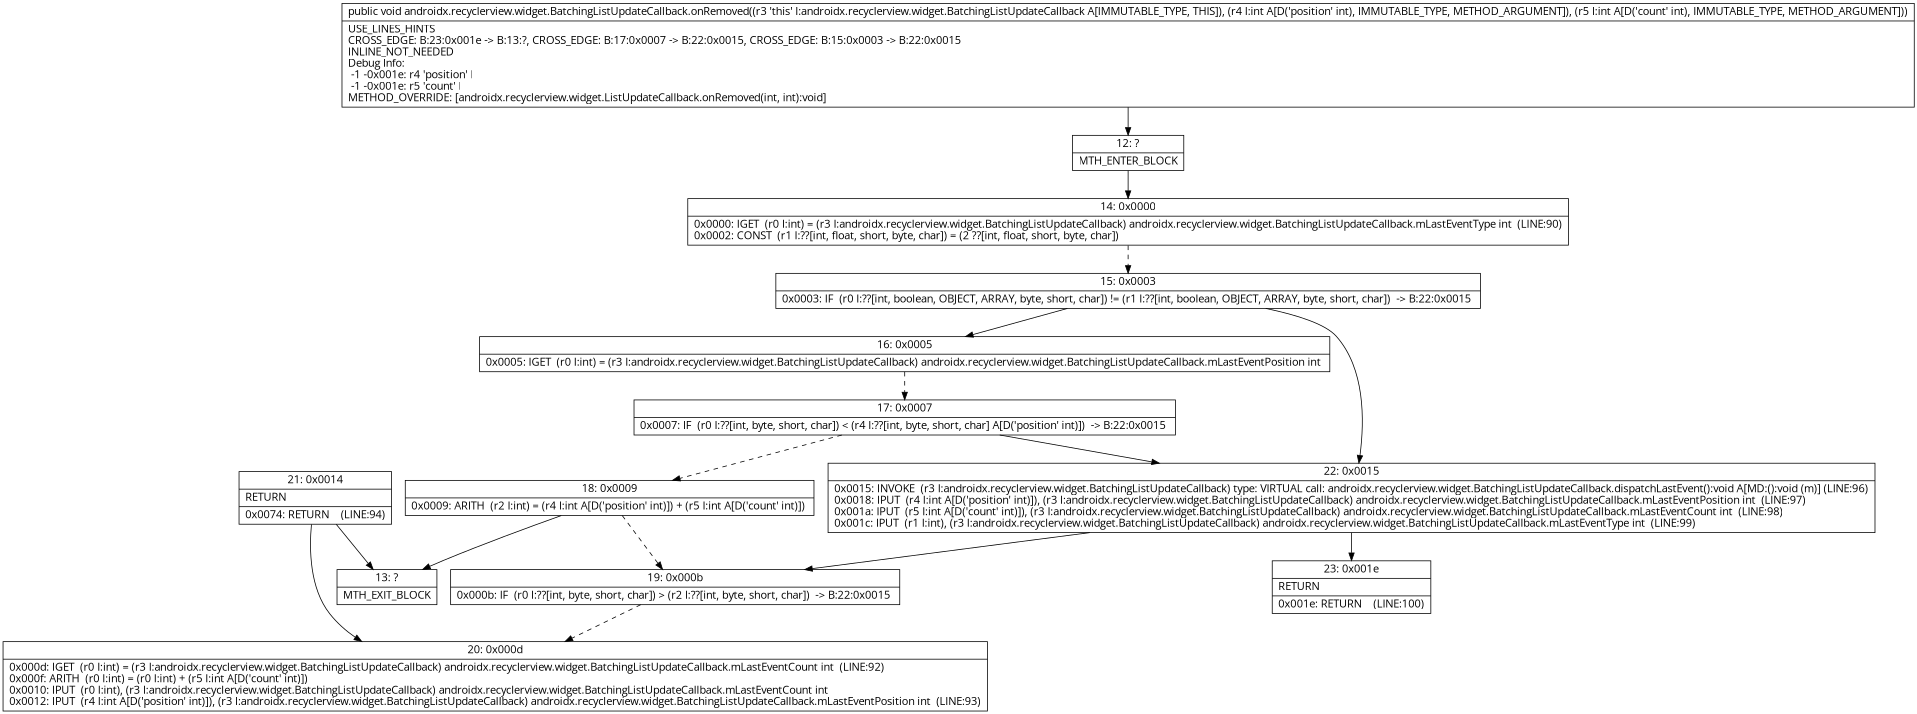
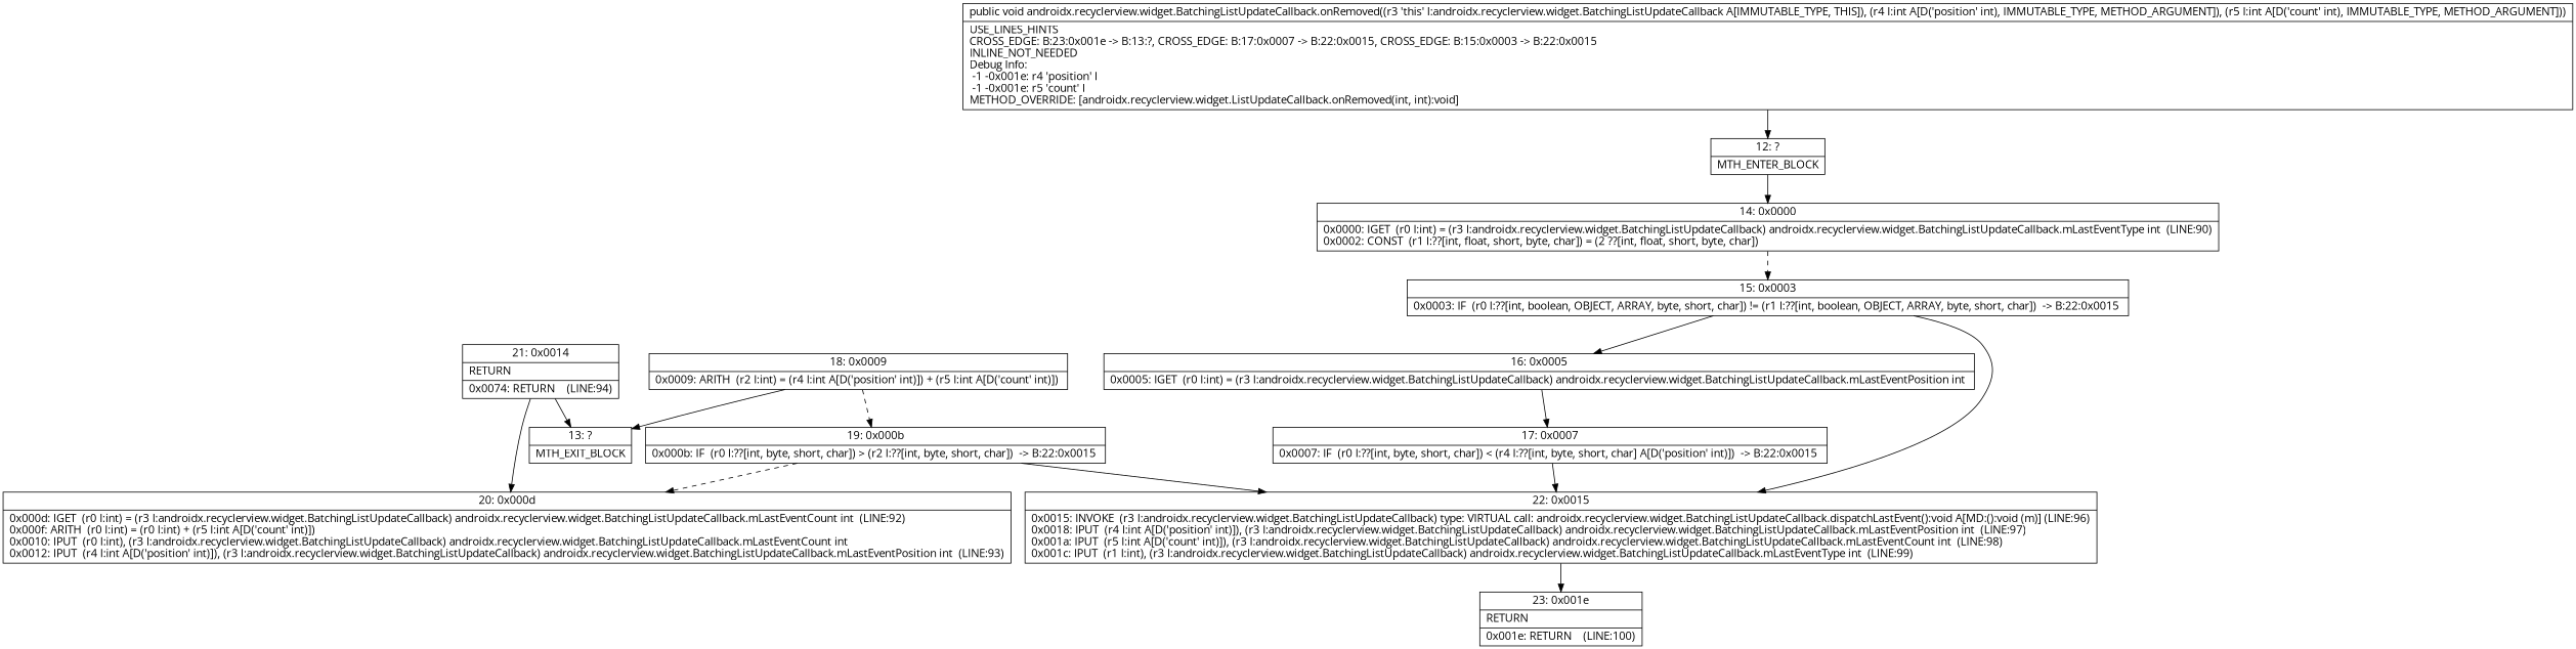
  digraph {
    fontname="Open Sans"
    node [fontname="Open Sans" shape=record]
    edge [fontname="Open Sans"]
    n1 [label="{12\:\ ?|MTH_ENTER_BLOCK\l}"]
    n2 [label="{14\:\ 0x0000|0x0000: IGET  (r0 I:int) = (r3 I:androidx.recyclerview.widget.BatchingListUpdateCallback) androidx.recyclerview.widget.BatchingListUpdateCallback.mLastEventType int  (LINE:90)\l0x0002: CONST  (r1 I:??[int, float, short, byte, char]) = (2 ??[int, float, short, byte, char]) \l}"]
    n3 [label="{15\:\ 0x0003|0x0003: IF  (r0 I:??[int, boolean, OBJECT, ARRAY, byte, short, char]) != (r1 I:??[int, boolean, OBJECT, ARRAY, byte, short, char])  \-\> B:22:0x0015 \l}"]
    n4 [label="{16\:\ 0x0005|0x0005: IGET  (r0 I:int) = (r3 I:androidx.recyclerview.widget.BatchingListUpdateCallback) androidx.recyclerview.widget.BatchingListUpdateCallback.mLastEventPosition int \l}"]
    n5 [label="{22\:\ 0x0015|0x0015: INVOKE  (r3 I:androidx.recyclerview.widget.BatchingListUpdateCallback) type: VIRTUAL call: androidx.recyclerview.widget.BatchingListUpdateCallback.dispatchLastEvent():void A[MD:():void (m)] (LINE:96)\l0x0018: IPUT  (r4 I:int A[D('position' int)]), (r3 I:androidx.recyclerview.widget.BatchingListUpdateCallback) androidx.recyclerview.widget.BatchingListUpdateCallback.mLastEventPosition int  (LINE:97)\l0x001a: IPUT  (r5 I:int A[D('count' int)]), (r3 I:androidx.recyclerview.widget.BatchingListUpdateCallback) androidx.recyclerview.widget.BatchingListUpdateCallback.mLastEventCount int  (LINE:98)\l0x001c: IPUT  (r1 I:int), (r3 I:androidx.recyclerview.widget.BatchingListUpdateCallback) androidx.recyclerview.widget.BatchingListUpdateCallback.mLastEventType int  (LINE:99)\l}"]
    n6 [label="{17\:\ 0x0007|0x0007: IF  (r0 I:??[int, byte, short, char]) \< (r4 I:??[int, byte, short, char] A[D('position' int)])  \-\> B:22:0x0015 \l}"]
    n7 [label="{23\:\ 0x001e|RETURN\l|0x001e: RETURN    (LINE:100)\l}"]
    n8 [label="{18\:\ 0x0009|0x0009: ARITH  (r2 I:int) = (r4 I:int A[D('position' int)]) + (r5 I:int A[D('count' int)]) \l}"]
    n9 [label="{19\:\ 0x000b|0x000b: IF  (r0 I:??[int, byte, short, char]) \> (r2 I:??[int, byte, short, char])  \-\> B:22:0x0015 \l}"]
    n10 [label="{13\:\ ?|MTH_EXIT_BLOCK\l}"]
    n11 [label="{20\:\ 0x000d|0x000d: IGET  (r0 I:int) = (r3 I:androidx.recyclerview.widget.BatchingListUpdateCallback) androidx.recyclerview.widget.BatchingListUpdateCallback.mLastEventCount int  (LINE:92)\l0x000f: ARITH  (r0 I:int) = (r0 I:int) + (r5 I:int A[D('count' int)]) \l0x0010: IPUT  (r0 I:int), (r3 I:androidx.recyclerview.widget.BatchingListUpdateCallback) androidx.recyclerview.widget.BatchingListUpdateCallback.mLastEventCount int \l0x0012: IPUT  (r4 I:int A[D('position' int)]), (r3 I:androidx.recyclerview.widget.BatchingListUpdateCallback) androidx.recyclerview.widget.BatchingListUpdateCallback.mLastEventPosition int  (LINE:93)\l}"]
    n12 [label="{21\:\ 0x0014|RETURN\l|0x0074: RETURN    (LINE:94)\l}"]
    n13 [label="{public void androidx.recyclerview.widget.BatchingListUpdateCallback.onRemoved((r3 'this' I:androidx.recyclerview.widget.BatchingListUpdateCallback A[IMMUTABLE_TYPE, THIS]), (r4 I:int A[D('position' int), IMMUTABLE_TYPE, METHOD_ARGUMENT]), (r5 I:int A[D('count' int), IMMUTABLE_TYPE, METHOD_ARGUMENT]))  | USE_LINES_HINTS\lCROSS_EDGE: B:23:0x001e \-\> B:13:?, CROSS_EDGE: B:17:0x0007 \-\> B:22:0x0015, CROSS_EDGE: B:15:0x0003 \-\> B:22:0x0015\lINLINE_NOT_NEEDED\lDebug Info:\l  \-1 \-0x001e: r4 'position' I\l  \-1 \-0x001e: r5 'count' I\lMETHOD_OVERRIDE: [androidx.recyclerview.widget.ListUpdateCallback.onRemoved(int, int):void]\l}"]
    n1 -> n2
    n2 -> n3 [style=dashed]
    n3 -> n4 [style=solid]
    n3 -> n5
-   n4 -> n6 [style=dashed]
+   n4 -> n6
    n5 -> n7
    n6 -> n5
-   n6 -> n8 [style=dashed]
    n8 -> n9 [style=dashed]
    n8 -> n10
-   n5 -> n9
+   n9 -> n5
    n9 -> n11 [style=dashed]
    n12 -> n10
    n12 -> n11
    n13 -> n1
  }
